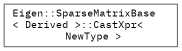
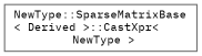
  digraph {
    rankdir=LR
    fontname="IBM Plex Mono"
-   n1 [color=grey40 fillcolor=white fontname="IBM Plex Mono" fontsize=10 height=0.2 label="Eigen::SparseMatrixBase\l\< Derived \>::CastXpr\<\l NewType \>" shape=box style=filled width=0.4]
+   n1 [color=grey40 fillcolor=white fontname="IBM Plex Mono" fontsize=10 height=0.2 label="NewType::SparseMatrixBase\l\< Derived \>::CastXpr\<\l NewType \>" shape=box style=filled width=0.4]
  }
